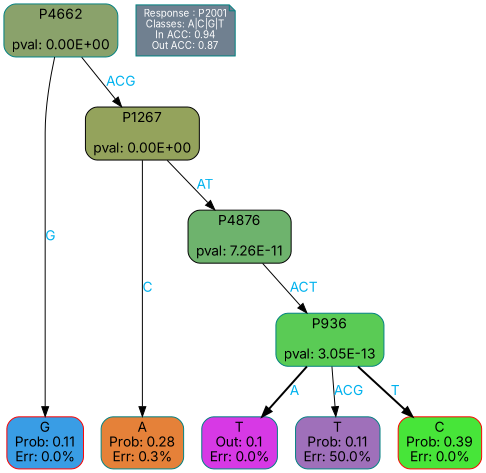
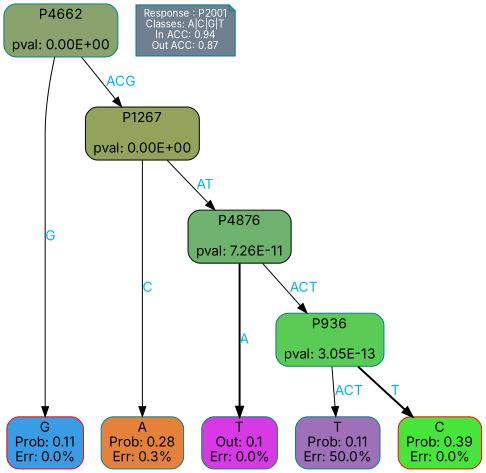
  digraph {
    fontname=Inter
    ranksep=equally
    splines=polylines
    node [color=teal fontname=Inter shape=box style="filled, rounded"]
    edge [fontcolor=deepskyblue2 fontname=Inter style=solid]
    n1 [fillcolor="#d739e5" label="T\nOut: 0.1\nErr: 0.0%"]
    n2 [fillcolor="#9f70ba" label="T\nProb: 0.11\nErr: 50.0%"]
    n3 [color=red fillcolor="#47e539" label="C\nProb: 0.39\nErr: 0.0%"]
    n4 [fillcolor="#e58139" label="A\nProb: 0.28\nErr: 0.3%"]
    n5 [color=red fillcolor="#399de5" label="G\nProb: 0.11\nErr: 0.0%"]
    n6 [align=left fillcolor=slategray fontcolor=white fontsize=10 label="Response : P2001\nClasses: A|C|G|T\nIn ACC: 0.94\nOut ACC: 0.87\n" shape=note style=filled]
    n7 [fillcolor="#8aa26b" label="P4662\n\npval: 0.00E+00"]
    n8 [color=black fillcolor="#94a35c" label="P1267\n\npval: 0.00E+00"]
    n9 [color=black fillcolor="#6eb36d" label="P4876\n\npval: 7.26E-11"]
    n10 [fillcolor="#5acb55" label="P936\n\npval: 3.05E-13"]
    subgraph sub_1 {
      rank=same
      n1
      n2
      n3
      n4
      n5
    }
    subgraph sub_2 {
      rank=same
      n6
      n7
    }
    n7 -> n5 [label=G]
    n7 -> n8 [label=ACG]
    n8 -> n4 [label=C]
    n8 -> n9 [label=AT]
-   n10 -> n1 [label=A style=bold]
+   n9 -> n1 [label=A style=bold]
    n9 -> n10 [label=ACT]
-   n10 -> n2 [label=ACG]
+   n10 -> n2 [label=ACT]
    n10 -> n3 [label=T style=bold]
  }
